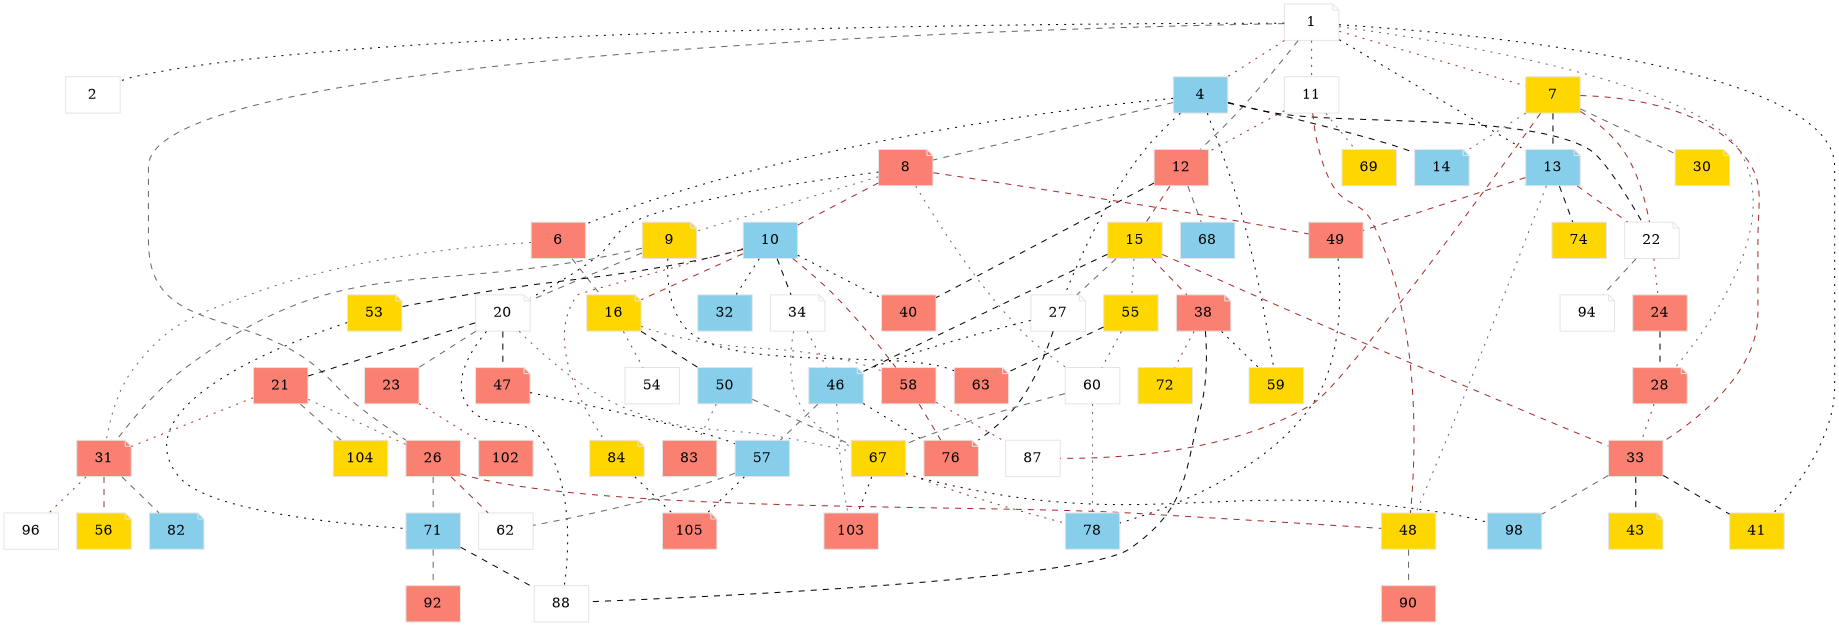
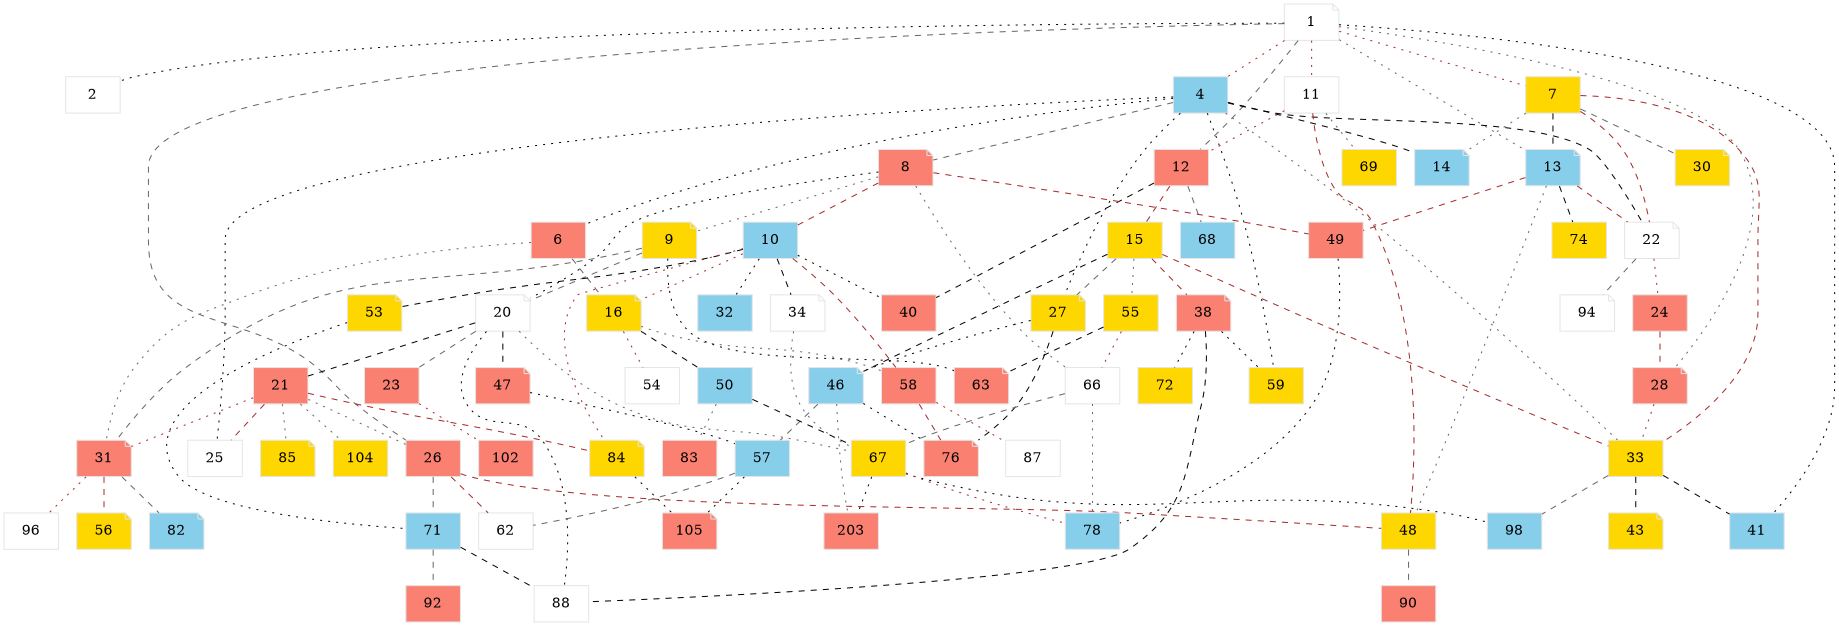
  graph {
    node [color=gray90 fillcolor=salmon shape=box style=filled]
    edge [color=black style=dashed]
    1 [fillcolor=white shape=note super="+3"]
    2 [fillcolor=white super="+17"]
    4 [fillcolor=skyblue super="+5"]
    7 [fillcolor=gold super="+29"]
    11 [fillcolor=white super="+51"]
    12 [super="+44"]
    13 [fillcolor=skyblue shape=note super="+18"]
    26 [super="+39"]
    28 [shape=note super="+45"]
-   41 [fillcolor=gold super="+61"]
+   41 [fillcolor=skyblue super="+61"]
    6
    8 [shape=note super="+70"]
    14 [fillcolor=skyblue shape=note]
    22 [fillcolor=white shape=note super="+77"]
-   27 [fillcolor=white shape=note super="+93"]
-   33 [super="+52"]
+   25 [fillcolor=white super="+81"]
+   27 [fillcolor=gold shape=note super="+93"]
+   33 [fillcolor=gold super="+52"]
    59 [fillcolor=gold]
    30 [fillcolor=gold shape=note]
    87 [fillcolor=white]
    48 [fillcolor=gold super="+97"]
    69 [fillcolor=gold]
    40 [super="+64"]
    15 [fillcolor=gold]
    68 [fillcolor=skyblue]
    49 [super="+95"]
    74 [fillcolor=gold]
    62 [fillcolor=white super="+99"]
    71 [fillcolor=skyblue super="+100"]
    16 [fillcolor=gold shape=note super="+35"]
    31 [shape=note super="+79"]
    9 [fillcolor=gold shape=note]
    10 [fillcolor=skyblue super="+19"]
    20 [fillcolor=white shape=note super="+36"]
-   60 [fillcolor=white super="+106"]
+   60 [fillcolor=white super="+106" label=66]
    24
    94 [fillcolor=white shape=note]
    46 [fillcolor=skyblue shape=note super="+73"]
    76 [shape=note super="+86"]
    43 [fillcolor=gold shape=note]
    98 [fillcolor=skyblue]
    58 [super="+75"]
    50 [fillcolor=skyblue]
    54 [fillcolor=white]
    56 [fillcolor=gold shape=note]
    82 [fillcolor=skyblue shape=note]
    96 [fillcolor=white]
    63 [shape=note]
    32 [fillcolor=skyblue]
    34 [fillcolor=white shape=note]
    53 [fillcolor=gold shape=note]
    84 [fillcolor=gold shape=note super="+101"]
    21 [super="+37"]
    23
    47 [shape=note]
    67 [fillcolor=gold super="+91"]
    88 [fillcolor=white]
    78 [fillcolor=skyblue]
    105 [shape=note]
    90
    38 [shape=note super="+89"]
    55 [fillcolor=gold super="+65"]
    72 [fillcolor=gold]
    57 [fillcolor=skyblue super="+66"]
-   103
+   103 [label=203]
    83
+   85 [fillcolor=gold shape=note]
    104 [fillcolor=gold]
    102 [super="+107"]
    92
    1 -- 2 [style=dotted]
    1 -- 4 [color=brown style=dotted]
    1 -- 7 [color=brown style=dotted]
    1 -- 11 [color=brown style=dotted]
    1 -- 12 [color=gray40]
-   1 -- 13 [style=dotted]
+   1 -- 13 [color=gray40 style=dotted]
    1 -- 26 [color=gray40]
    1 -- 28 [color=gray40 style=dotted]
    1 -- 41 [style=dotted]
    4 -- 6 [style=dotted]
    4 -- 8 [color=gray40]
    4 -- 14
    4 -- 22
+   4 -- 25 [style=dotted]
    4 -- 27 [style=dotted]
+   4 -- 33 [color=gray40 style=dotted]
    4 -- 59 [style=dotted]
    7 -- 13
    7 -- 14 [color=gray40 style=dotted]
    7 -- 22 [color=brown]
    7 -- 33 [color=brown]
    7 -- 30 [color=gray40]
-   7 -- 87 [color=brown]
    11 -- 12 [color=brown style=dotted]
    11 -- 48 [color=brown]
    11 -- 69 [color=gray40 style=dotted]
    12 -- 40
    12 -- 15 [color=brown]
    12 -- 68 [color=gray40]
    13 -- 22 [color=brown]
    13 -- 48 [color=gray40 style=dotted]
    13 -- 49 [color=brown]
    13 -- 74
    26 -- 48 [color=brown]
    26 -- 62 [color=brown]
    26 -- 71 [color=gray40]
    28 -- 33 [color=brown style=dotted]
    6 -- 16 [color=gray40]
    6 -- 31 [color=gray40 style=dotted]
    8 -- 49 [color=brown]
    8 -- 9 [color=gray40 style=dotted]
    8 -- 10 [color=brown]
    8 -- 20 [style=dotted]
    8 -- 60 [color=gray40 style=dotted]
    22 -- 24 [color=brown style=dotted]
    22 -- 94 [color=gray40]
    27 -- 46 [style=dotted]
    27 -- 76
    33 -- 41
    33 -- 43
    33 -- 98 [color=gray40]
    48 -- 90 [color=gray40]
    15 -- 27 [color=gray40]
    15 -- 33 [color=brown]
    15 -- 46
    15 -- 38 [color=brown]
    15 -- 55 [color=gray40 style=dotted]
    49 -- 78 [style=dotted]
    71 -- 88
    71 -- 92 [color=gray40]
    16 -- 58 [color=gray40 style=dotted]
    16 -- 50
    16 -- 54 [color=brown style=dotted]
    31 -- 56 [color=brown]
    31 -- 82 [color=gray40]
    31 -- 96 [color=brown style=dotted]
    9 -- 31 [color=gray40]
    9 -- 20 [color=gray40]
    9 -- 63 [style=dotted]
    10 -- 40 [style=dotted]
-   10 -- 16 [color=brown]
+   10 -- 16 [color=brown style=dotted]
    10 -- 58 [color=brown]
    10 -- 32 [style=dotted]
    10 -- 34
    10 -- 53
    10 -- 84 [color=brown style=dotted]
    20 -- 21
    20 -- 23 [color=gray40]
    20 -- 47
    20 -- 67 [color=gray40 style=dotted]
    20 -- 88 [style=dotted]
    60 -- 67 [color=gray40]
    60 -- 78 [color=gray40 style=dotted]
-   24 -- 28
+   24 -- 28 [color=brown]
    46 -- 76 [style=dotted]
    46 -- 57 [color=gray40]
    46 -- 103 [color=gray40 style=dotted]
    58 -- 87 [color=brown style=dotted]
    58 -- 76 [color=brown]
-   50 -- 67 [color=gray40]
+   50 -- 67
    50 -- 83 [color=gray40 style=dotted]
-   34 -- 46 [color=brown style=dotted]
    34 -- 67 [color=gray40 style=dotted]
    53 -- 71 [style=dotted]
    84 -- 105 [style=dotted]
    21 -- 26 [color=gray40 style=dotted weight=2]
+   21 -- 25 [color=brown]
    21 -- 31 [color=brown style=dotted]
-   21 -- 104 [color=gray40]
+   21 -- 84 [color=brown]
+   21 -- 85 [color=gray40 style=dotted]
+   21 -- 104 [color=gray40 style=dotted]
    23 -- 102 [color=brown style=dotted]
    47 -- 57 [style=dotted]
    67 -- 98 [style=dotted]
    67 -- 78 [color=brown style=dotted]
    67 -- 103 [style=dotted]
    38 -- 59 [style=dotted]
    38 -- 88
-   38 -- 72 [color=brown style=dotted]
+   38 -- 72 [style=dotted]
    55 -- 60 [color=brown style=dotted]
    55 -- 63
    57 -- 62 [color=gray40]
    57 -- 105 [style=dotted]
  }
